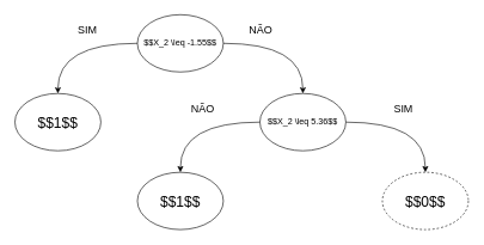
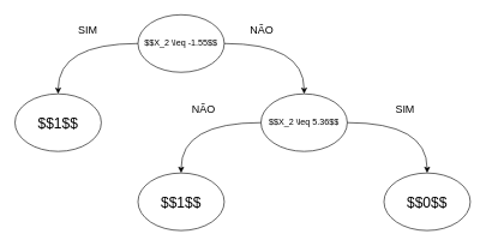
  <mxCell id="0" />
  <mxCell id="1" parent="0" />
  <mxCell id="2" style="edgeStyle=orthogonalEdgeStyle;rounded=0;orthogonalLoop=1;jettySize=auto;html=1;entryX=0.5;entryY=0;entryDx=0;entryDy=0;curved=1;" parent="1" source="6" target="11" edge="1"><mxGeometry relative="1" as="geometry" /></mxCell>
  <mxCell id="3" value="NÃO" style="edgeLabel;html=1;align=center;verticalAlign=middle;resizable=0;points=[];fontSize=15;labelBackgroundColor=none;" parent="2" vertex="1" connectable="0"><mxGeometry x="-0.005" y="3" relative="1" as="geometry"><mxPoint x="-39" y="-17" as="offset" /></mxGeometry></mxCell>
  <mxCell id="4" style="edgeStyle=orthogonalEdgeStyle;rounded=0;orthogonalLoop=1;jettySize=auto;html=1;entryX=0.5;entryY=0;entryDx=0;entryDy=0;curved=1;" parent="1" source="6" target="12" edge="1"><mxGeometry relative="1" as="geometry" /></mxCell>
  <mxCell id="5" value="SIM" style="edgeLabel;html=1;align=center;verticalAlign=middle;resizable=0;points=[];fontSize=15;labelBackgroundColor=none;" parent="4" vertex="1" connectable="0"><mxGeometry x="-0.215" y="-2" relative="1" as="geometry"><mxPoint y="-18" as="offset" /></mxGeometry></mxCell>
  <mxCell id="6" value="$$X_2 \leq&amp;nbsp;-1.55$$" style="ellipse;whiteSpace=wrap;html=1;labelBackgroundColor=none;fillColor=none;" parent="1" vertex="1"><mxGeometry x="191" y="20" width="120" height="80" as="geometry" /></mxCell>
  <mxCell id="7" style="edgeStyle=orthogonalEdgeStyle;rounded=0;orthogonalLoop=1;jettySize=auto;html=1;entryX=0.5;entryY=0;entryDx=0;entryDy=0;curved=1;" parent="1" source="11" target="13" edge="1"><mxGeometry relative="1" as="geometry" /></mxCell>
  <mxCell id="8" value="NÃO" style="edgeLabel;html=1;align=center;verticalAlign=middle;resizable=0;points=[];fontSize=15;labelBackgroundColor=none;" parent="7" vertex="1" connectable="0"><mxGeometry x="-0.105" y="5" relative="1" as="geometry"><mxPoint y="-25" as="offset" /></mxGeometry></mxCell>
  <mxCell id="9" style="edgeStyle=orthogonalEdgeStyle;rounded=0;orthogonalLoop=1;jettySize=auto;html=1;entryX=0.5;entryY=0;entryDx=0;entryDy=0;curved=1;" parent="1" source="11" target="14" edge="1"><mxGeometry relative="1" as="geometry" /></mxCell>
  <mxCell id="10" value="SIM" style="edgeLabel;html=1;align=center;verticalAlign=middle;resizable=0;points=[];fontSize=15;labelBackgroundColor=none;" parent="9" vertex="1" connectable="0"><mxGeometry x="-0.193" y="-1" relative="1" as="geometry"><mxPoint x="6" y="-21" as="offset" /></mxGeometry></mxCell>
  <mxCell id="11" value="$$X_2 \leq 5.36$$" style="ellipse;whiteSpace=wrap;html=1;fillColor=none;" parent="1" vertex="1"><mxGeometry x="362" y="130" width="120" height="80" as="geometry" /></mxCell>
  <mxCell id="12" value="$$1$$" style="ellipse;whiteSpace=wrap;html=1;fontSize=20;fillColor=none;" parent="1" vertex="1"><mxGeometry x="20" y="130" width="120" height="80" as="geometry" /></mxCell>
  <mxCell id="13" value="$$1$$" style="ellipse;whiteSpace=wrap;html=1;fontSize=20;fillColor=none;" parent="1" vertex="1"><mxGeometry x="191" y="240" width="120" height="80" as="geometry" /></mxCell>
- <mxCell id="14" value="$$0$$" style="ellipse;whiteSpace=wrap;html=1;fontSize=20;fillColor=none;dashed=1;" parent="1" vertex="1"><mxGeometry x="533" y="240" width="120" height="80" as="geometry" /></mxCell>
+ <mxCell id="14" value="$$0$$" style="ellipse;whiteSpace=wrap;html=1;fontSize=20;fillColor=none;" parent="1" vertex="1"><mxGeometry x="533" y="240" width="120" height="80" as="geometry" /></mxCell>
